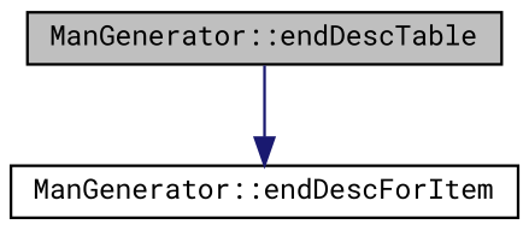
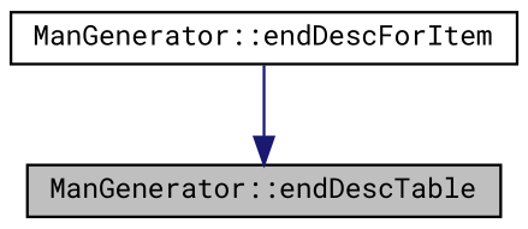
  digraph {
    rankdir=TB
    fontname="Roboto Mono"
    node [color=black fontname="Roboto Mono" fontsize=10 shape=record style=filled]
    n1 [fillcolor=grey75 fontcolor=black height=0.2 label="ManGenerator::endDescTable" width=0.4]
    n2 [fillcolor=white height=0.2 label="ManGenerator::endDescForItem" width=0.4]
-   n1 -> n2 [color=midnightblue fontname="Roboto Mono" fontsize=10 labelfontname=Helvetica labelfontsize=10 style=solid]
+   n2 -> n1 [color=midnightblue fontname="Roboto Mono" fontsize=10 labelfontname=Helvetica labelfontsize=10 style=solid]
  }
